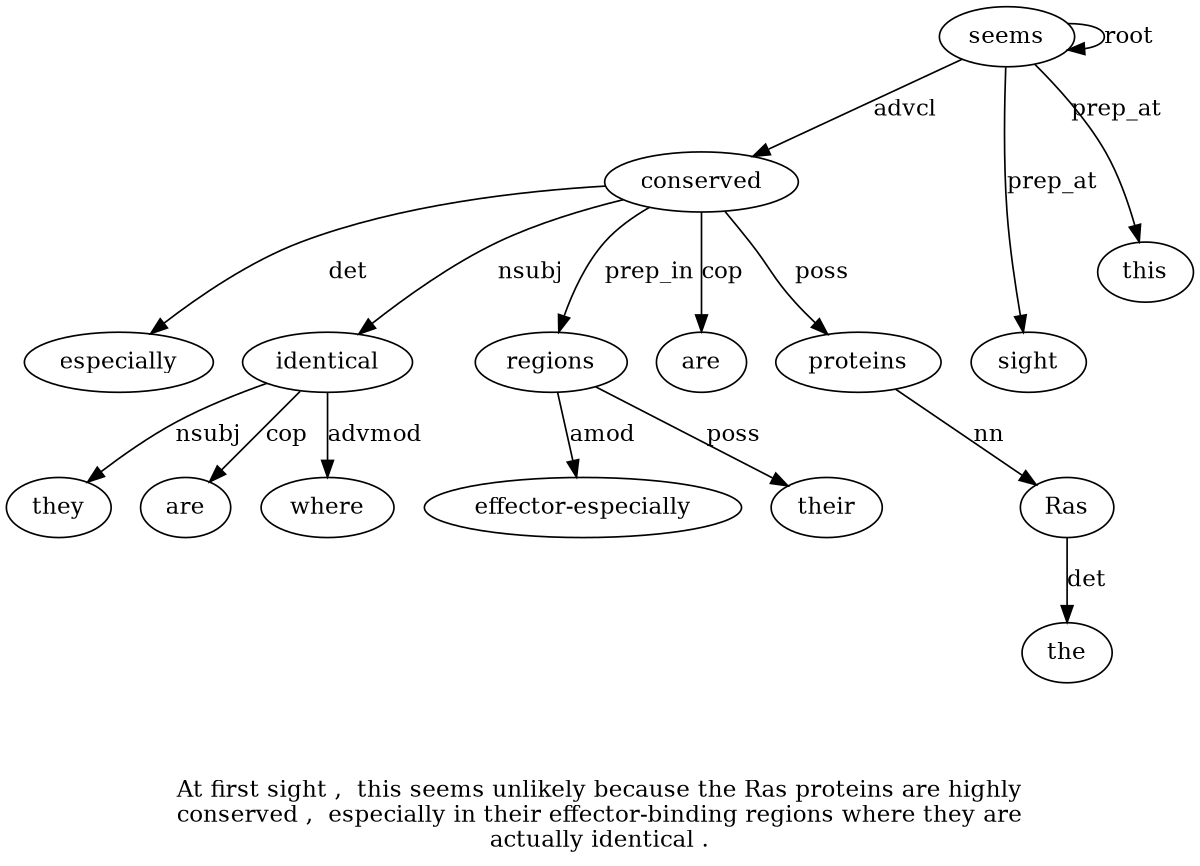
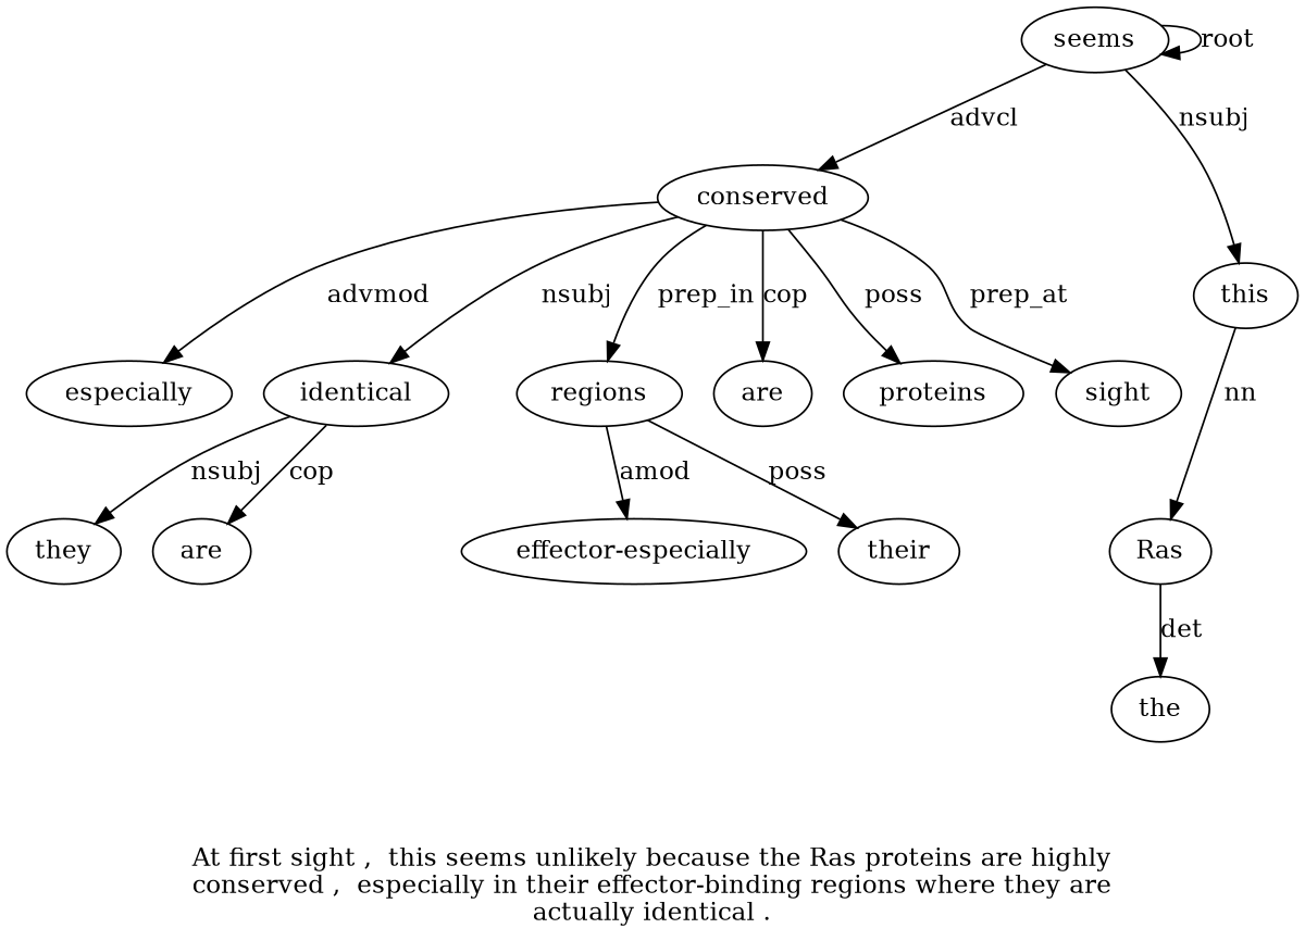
  digraph {
    label="At first sight ,  this seems unlikely because the Ras proteins are highly\nconserved ,  especially in their effector-binding regions where they are\nactually identical ."
    node [fillcolor=white style=filled]
    n1 [label=sight]
    n2 [label=seems]
    n3 [label=this]
    n4 [label=conserved]
    n5 [label=proteins]
    n6 [label=are]
    n7 [label=especially]
    n8 [label=regions]
    n9 [label=identical]
    n10 [label=Ras]
    n11 [label=their]
    n12 [label="effector-especially"]
-   n13 [label=where]
    n14 [label=they]
    n15 [label=are]
    n16 [label=the]
-   n2 -> n1 [label=prep_at]
+   n4 -> n1 [label=prep_at]
    n2 -> n2 [label=root]
-   n2 -> n3 [label=prep_at]
+   n2 -> n3 [label=nsubj]
    n2 -> n4 [label=advcl]
    n4 -> n5 [label=poss]
    n4 -> n6 [label=cop]
-   n4 -> n7 [label=det]
+   n4 -> n7 [label=advmod]
    n4 -> n8 [label=prep_in]
    n4 -> n9 [label=nsubj]
-   n5 -> n10 [label=nn]
+   n3 -> n10 [label=nn]
    n8 -> n11 [label=poss]
    n8 -> n12 [label=amod]
-   n9 -> n13 [label=advmod]
    n9 -> n14 [label=nsubj]
    n9 -> n15 [label=cop]
    n10 -> n16 [label=det]
  }
